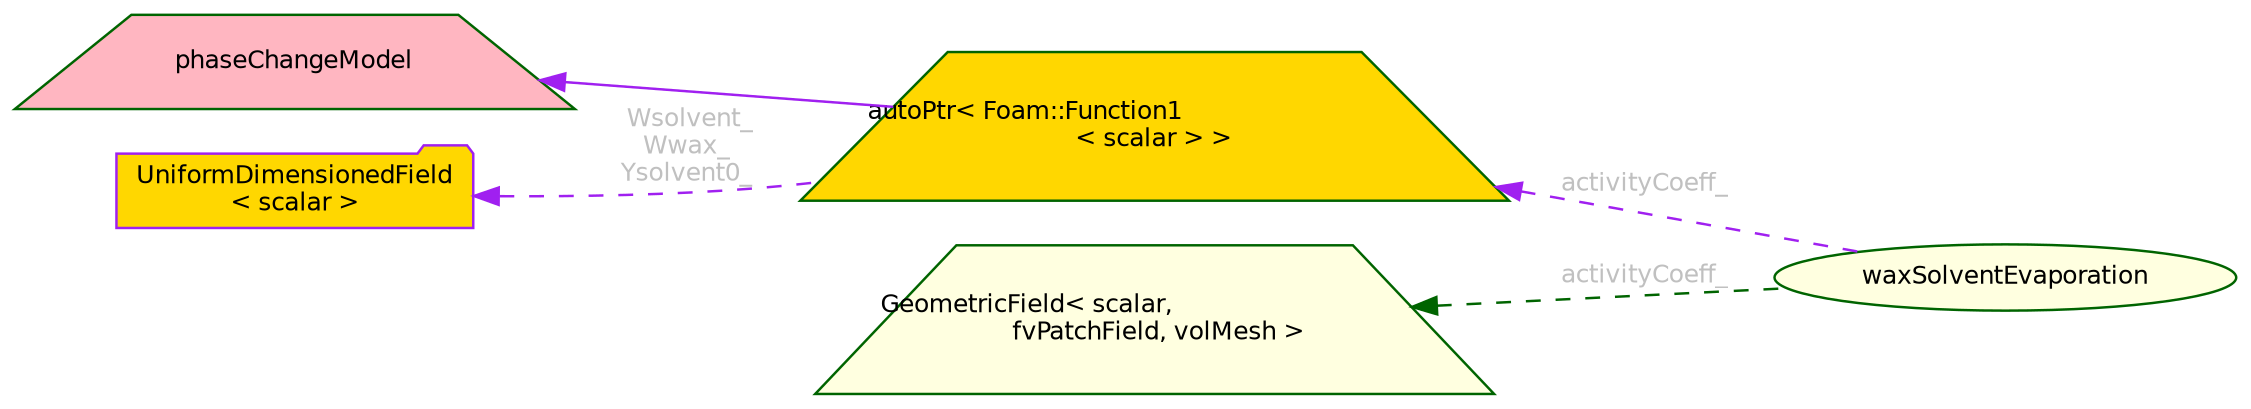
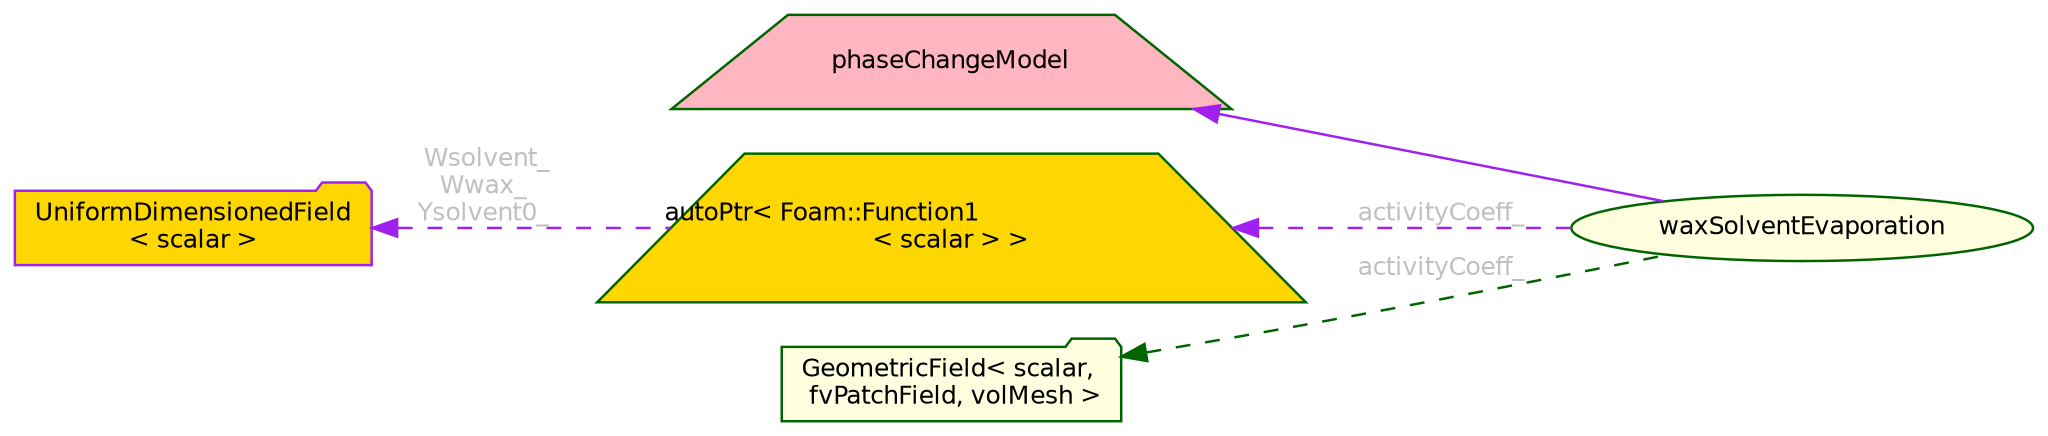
  digraph {
    rankdir=LR
    node [color=darkgreen fillcolor=lightyellow fontname=Helvetica fontsize=10 shape=trapezium style=filled]
    edge [color=purple dir=back fontname=Helvetica fontsize=10 labelfontname=Helvetica labelfontsize=10 style=dashed fontcolor=grey]
    n1 [fontcolor=black height=0.2 label=waxSolventEvaporation shape=ellipse width=0.4]
    n2 [fillcolor=lightpink height=0.2 label=phaseChangeModel width=0.4]
    n3 [color=purple fillcolor=gold height=0.2 label="UniformDimensionedField\l\< scalar \>" shape=folder width=0.4]
    n4 [fillcolor=gold height=0.2 label="autoPtr\< Foam::Function1\l\< scalar \> \>" width=0.4]
-   n5 [height=0.2 label="GeometricField\< scalar,\l fvPatchField, volMesh \>" width=0.4]
-   n2 -> n4 [style=solid fontcolor=""]
+   n5 [height=0.2 label="GeometricField\< scalar,\l fvPatchField, volMesh \>" shape=folder width=0.4]
+   n2 -> n1 [style=solid fontcolor=""]
    n3 -> n4 [label=" Wsolvent_\nWwax_\nYsolvent0_"]
    n4 -> n1 [label=" activityCoeff_"]
    n5 -> n1 [color=darkgreen label=" activityCoeff_"]
  }
